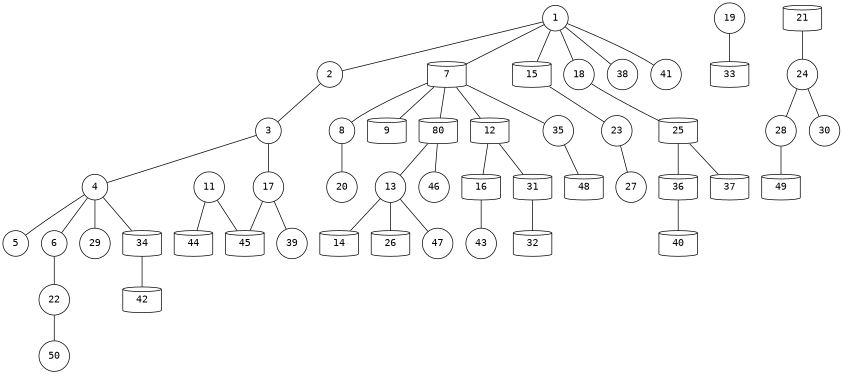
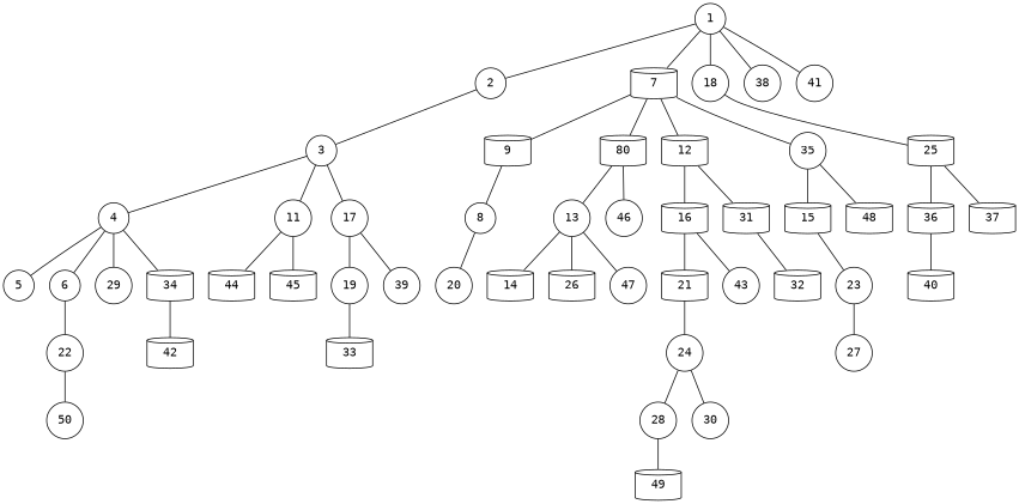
  graph {
    fontname="DejaVu Sans Mono"
    node [fontname="DejaVu Sans Mono" shape=circle]
    edge [fontname="DejaVu Sans Mono"]
    1
    2
    7 [shape=cylinder]
    15 [shape=cylinder]
    18
    38
    41
    3
    8
    9 [shape=cylinder]
    n11 [label=80 shape=cylinder]
    12 [shape=cylinder]
    35
    23
    25 [shape=cylinder]
    4
    11
    17
    20
    13
    46
    16 [shape=cylinder]
    31 [shape=cylinder]
    48 [shape=cylinder]
    27
    36 [shape=cylinder]
    37 [shape=cylinder]
    5
    6
    29
    34 [shape=cylinder]
    44 [shape=cylinder]
    45 [shape=cylinder]
    19
    39
    22
    42 [shape=cylinder]
    33 [shape=cylinder]
    50
    14 [shape=cylinder]
    26 [shape=cylinder]
    47
    21 [shape=cylinder]
    43
    32 [shape=cylinder]
    24
    28
    30
    40 [shape=cylinder]
    49 [shape=cylinder]
    1 -- 2
    1 -- 7
-   1 -- 15
+   35 -- 15
    1 -- 18
    1 -- 38
    1 -- 41
    2 -- 3
-   7 -- 8
+   9 -- 8
    7 -- 9
    7 -- n11
    7 -- 12
    7 -- 35
    15 -- 23
    18 -- 25
    3 -- 4
+   3 -- 11
    3 -- 17
    8 -- 20
    n11 -- 13
    n11 -- 46
    12 -- 16
    12 -- 31
    35 -- 48
    23 -- 27
    25 -- 36
    25 -- 37
    4 -- 5
    4 -- 6
    4 -- 29
    4 -- 34
    11 -- 44
    11 -- 45
-   17 -- 45
+   17 -- 19
    17 -- 39
    13 -- 14
    13 -- 26
    13 -- 47
+   16 -- 21
    16 -- 43
    31 -- 32
    36 -- 40
    6 -- 22
    34 -- 42
    19 -- 33
    22 -- 50
    21 -- 24
    24 -- 28
    24 -- 30
    28 -- 49
  }
